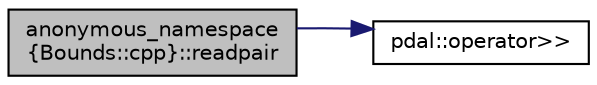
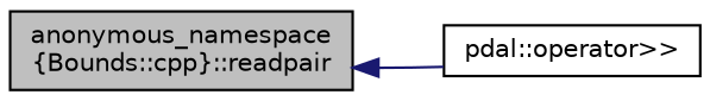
  digraph {
    rankdir=LR
    node [color=black fontname=Helvetica fontsize=10 shape=record style=filled]
    n1 [fillcolor=grey75 fontcolor=black height=0.2 label="anonymous_namespace\l\{Bounds::cpp\}::readpair" width=0.4]
    n2 [fillcolor=white height=0.2 label="pdal::operator\>\>" width=0.4]
-   n2 -> n1 [color=midnightblue dir=back fontname=Helvetica fontsize=10 labelfontname=Helvetica labelfontsize=10 style=solid]
+   n1 -> n2 [color=midnightblue dir=back fontname=Helvetica fontsize=10 labelfontname=Helvetica labelfontsize=10 style=solid]
  }
